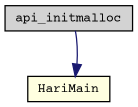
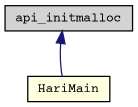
  digraph {
    rankdir=TB
    fontname="Courier Prime"
    node [color=black fontname="Courier Prime" fontsize=10 shape=record style=filled]
    n1 [fillcolor=lightgrey fontcolor=black height=0.2 label=api_initmalloc width=0.4]
    n2 [fillcolor=lightyellow height=0.2 label=HariMain width=0.4]
-   n2 -> n1 [color=midnightblue dir=back fontname="Courier Prime" fontsize=10 labelfontname=Helvetica labelfontsize=10 style=solid]
+   n1 -> n2 [color=midnightblue dir=back fontname="Courier Prime" fontsize=10 labelfontname=Helvetica labelfontsize=10 style=solid]
  }
